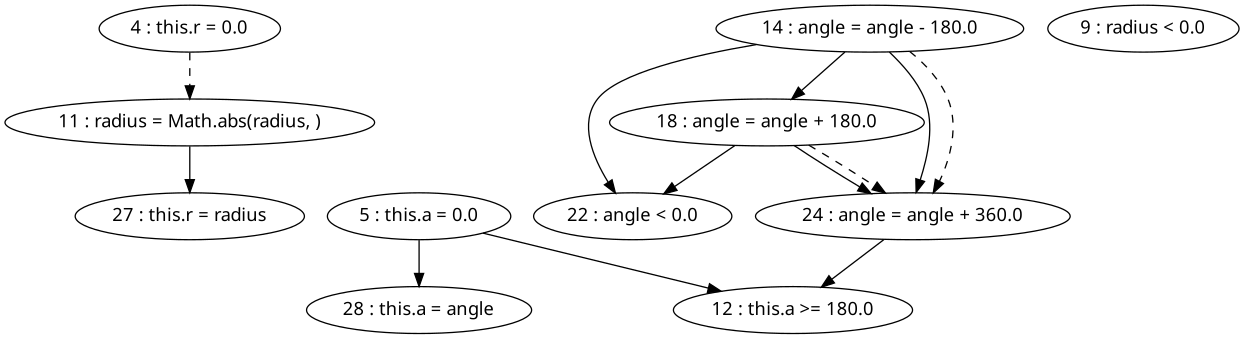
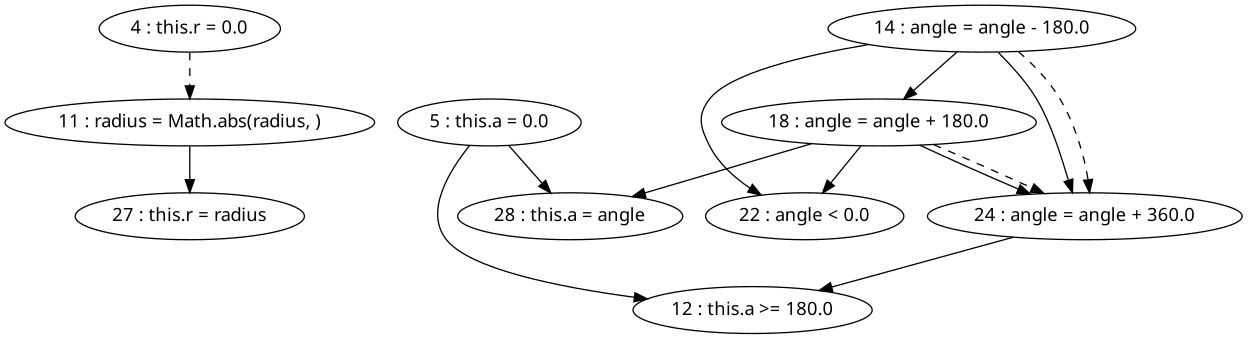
  digraph {
    fontname="Noto Sans"
    node [fontname="Noto Sans"]
    edge [fontname="Noto Sans"]
    "4 : this.r = 0.0"
    "11 : radius = Math.abs(radius, )"
    "5 : this.a = 0.0"
    "12 : this.a >= 180.0"
    "28 : this.a = angle"
-   "9 : radius < 0.0"
    "27 : this.r = radius"
    "14 : angle = angle - 180.0"
    "22 : angle < 0.0"
    "24 : angle = angle + 360.0"
    "18 : angle = angle + 180.0"
    "4 : this.r = 0.0" -> "11 : radius = Math.abs(radius, )" [style=dashed]
    "11 : radius = Math.abs(radius, )" -> "27 : this.r = radius"
    "5 : this.a = 0.0" -> "12 : this.a >= 180.0"
    "5 : this.a = 0.0" -> "28 : this.a = angle" [style=solid]
    "14 : angle = angle - 180.0" -> "22 : angle < 0.0"
    "14 : angle = angle - 180.0" -> "24 : angle = angle + 360.0"
    "14 : angle = angle - 180.0" -> "24 : angle = angle + 360.0" [style=dashed]
    "14 : angle = angle - 180.0" -> "18 : angle = angle + 180.0"
    "24 : angle = angle + 360.0" -> "12 : this.a >= 180.0"
+   "18 : angle = angle + 180.0" -> "28 : this.a = angle"
    "18 : angle = angle + 180.0" -> "22 : angle < 0.0"
    "18 : angle = angle + 180.0" -> "24 : angle = angle + 360.0"
    "18 : angle = angle + 180.0" -> "24 : angle = angle + 360.0" [style=dashed]
  }
